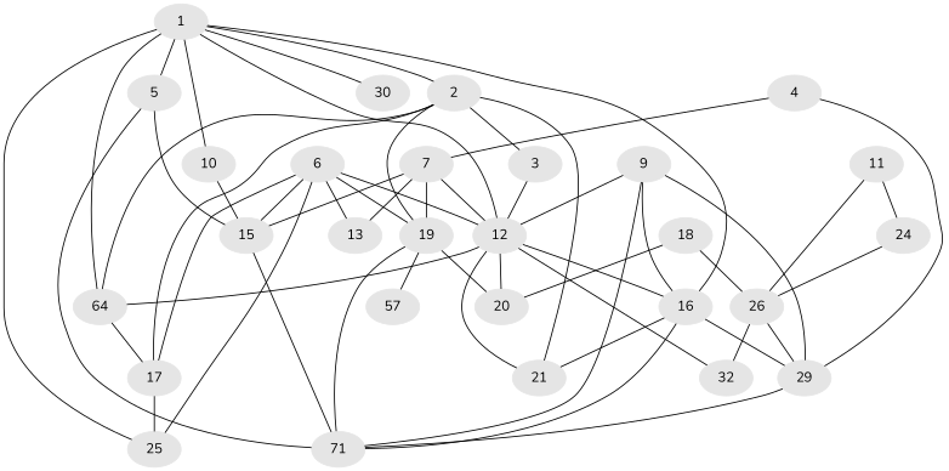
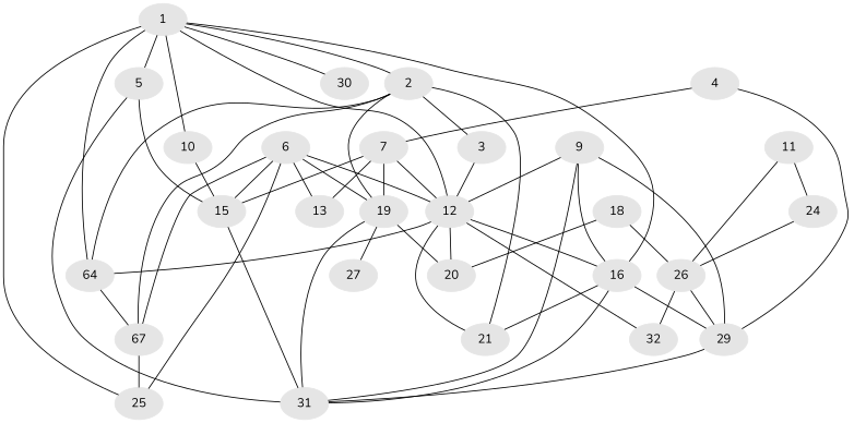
  graph {
    fontname=Nunito
    node [color=gray90 fontname=Nunito style=filled]
    edge [fontname=Nunito weight=1.0]
    1
    2
    5
    10
    12
    n6 [label=64]
    25
    30
    16
    3
-   17
+   17 [label=67]
    19
    21
    15
-   31 [label=71]
+   31
    20
    32
-   27 [label=57]
+   27
    4
    7
    29
    13
    6
    9
    26
    11
    24
    18
    1 -- 2
    1 -- 5 [weight=3.0]
    1 -- 10
    1 -- 12
    1 -- n6
    1 -- 25
    1 -- 30
    1 -- 16
    2 -- n6
    2 -- 3
    2 -- 17
    2 -- 19
    2 -- 21
    5 -- 15
    5 -- 31
    10 -- 15 [weight=2.0]
    12 -- n6
    12 -- 16
    12 -- 21
    12 -- 20
    12 -- 32
    n6 -- 17
    16 -- 21
    16 -- 31
    16 -- 29
    3 -- 12
    17 -- 25
    19 -- 31 [weight=2.0]
    19 -- 20
    19 -- 27
    15 -- 31
    4 -- 7 [weight=2.0]
    4 -- 29
    7 -- 12
    7 -- 19
    7 -- 15
    7 -- 13
    29 -- 31
    6 -- 12
    6 -- 25
    6 -- 17
    6 -- 19 [weight=2.0]
    6 -- 15
    6 -- 13
    9 -- 12
    9 -- 16
    9 -- 31
    9 -- 29 [weight=2.0]
    26 -- 32
    26 -- 29
    11 -- 26
    11 -- 24
    24 -- 26
    18 -- 20
    18 -- 26
  }
